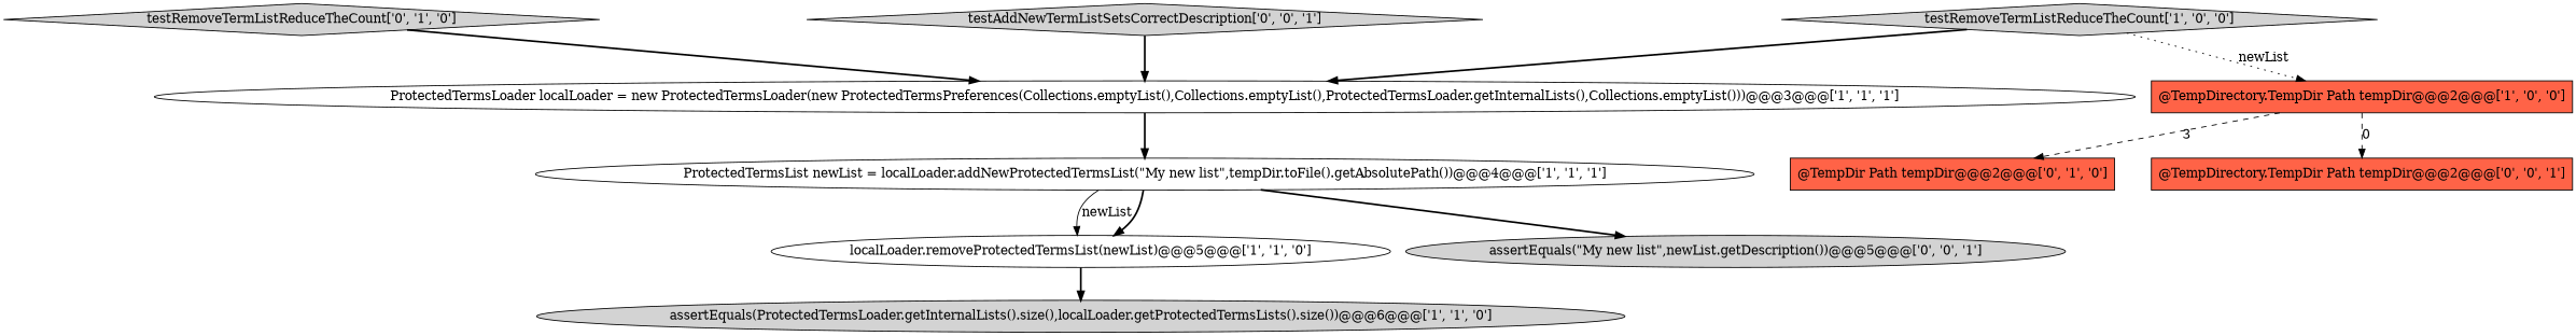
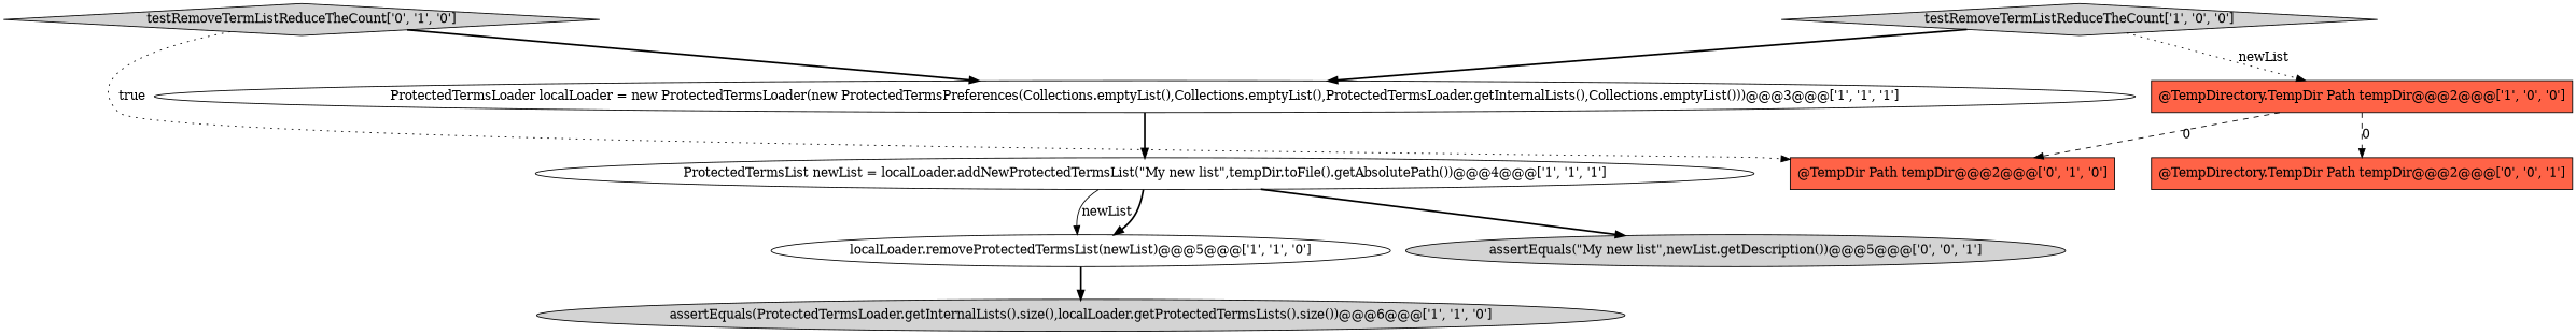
  digraph {
    node [fillcolor=lightgray shape=ellipse style=filled]
    edge [style=bold]
    n1 [fillcolor=white label="ProtectedTermsList newList = localLoader.addNewProtectedTermsList(\"My new list\",tempDir.toFile().getAbsolutePath())@@@4@@@['1', '1', '1']"]
    n2 [fillcolor=white label="localLoader.removeProtectedTermsList(newList)@@@5@@@['1', '1', '0']"]
    n3 [label="assertEquals(\"My new list\",newList.getDescription())@@@5@@@['0', '0', '1']"]
    n4 [label="assertEquals(ProtectedTermsLoader.getInternalLists().size(),localLoader.getProtectedTermsLists().size())@@@6@@@['1', '1', '0']"]
    n5 [fillcolor=tomato label="@TempDir Path tempDir@@@2@@@['0', '1', '0']" shape=box]
    n6 [fillcolor=tomato label="@TempDirectory.TempDir Path tempDir@@@2@@@['0', '0', '1']" shape=box]
    n7 [fillcolor=white label="ProtectedTermsLoader localLoader = new ProtectedTermsLoader(new ProtectedTermsPreferences(Collections.emptyList(),Collections.emptyList(),ProtectedTermsLoader.getInternalLists(),Collections.emptyList()))@@@3@@@['1', '1', '1']"]
    n8 [fillcolor=tomato label="@TempDirectory.TempDir Path tempDir@@@2@@@['1', '0', '0']" shape=box]
-   n9 [label="testAddNewTermListSetsCorrectDescription['0', '0', '1']" shape=diamond]
    n10 [label="testRemoveTermListReduceTheCount['1', '0', '0']" shape=diamond]
    n11 [label="testRemoveTermListReduceTheCount['0', '1', '0']" shape=diamond]
    n1 -> n2 [label=newList style=solid]
    n1 -> n2
    n1 -> n3
    n2 -> n4
    n7 -> n1
-   n8 -> n5 [label=3 style=dashed]
+   n8 -> n5 [label=0 style=dashed]
    n8 -> n6 [label=0 style=dashed]
-   n9 -> n7
    n10 -> n7
    n10 -> n8 [label=newList style=dotted]
+   n11 -> n5 [label=true style=dotted]
    n11 -> n7
  }
